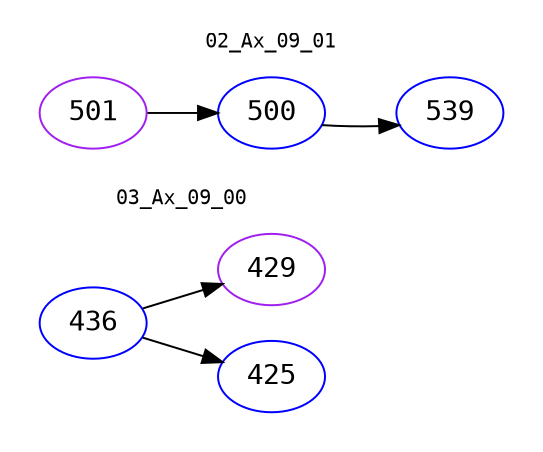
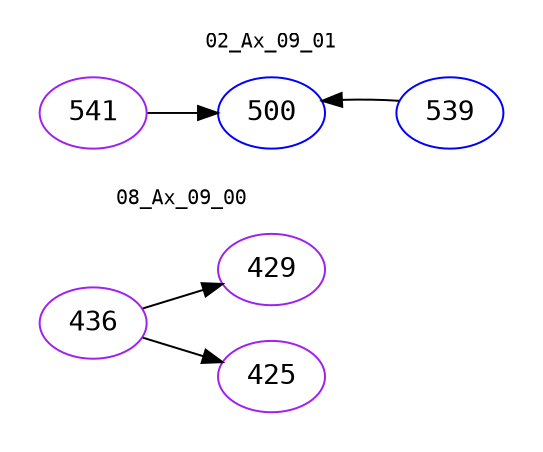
  digraph {
    fontname="DejaVu Sans Mono"
    rankdir=LR
    node [color=blue fontname="DejaVu Sans Mono"]
    edge [color=black fontname="DejaVu Sans Mono"]
-   n1 [label=436]
-   n2 [label=425]
+   n1 [color=purple label=436]
+   n2 [color=purple label=425]
    n3 [color=purple label=429]
-   n4 [color=purple label=501]
+   n4 [color=purple label=541]
    n5 [label=500]
    n6 [label=539]
    subgraph cluster_1 {
      color=white
      fontsize=10
-     label="03_Ax_09_00"
+     label="08_Ax_09_00"
      n1
      n2
      n3
    }
    subgraph cluster_2 {
      color=white
      fontsize=10
      label="02_Ax_09_01"
      n4
      n5
      n6
    }
    n1 -> n2
    n1 -> n3
    n4 -> n5
-   n5 -> n6
+   n6 -> n5
  }
